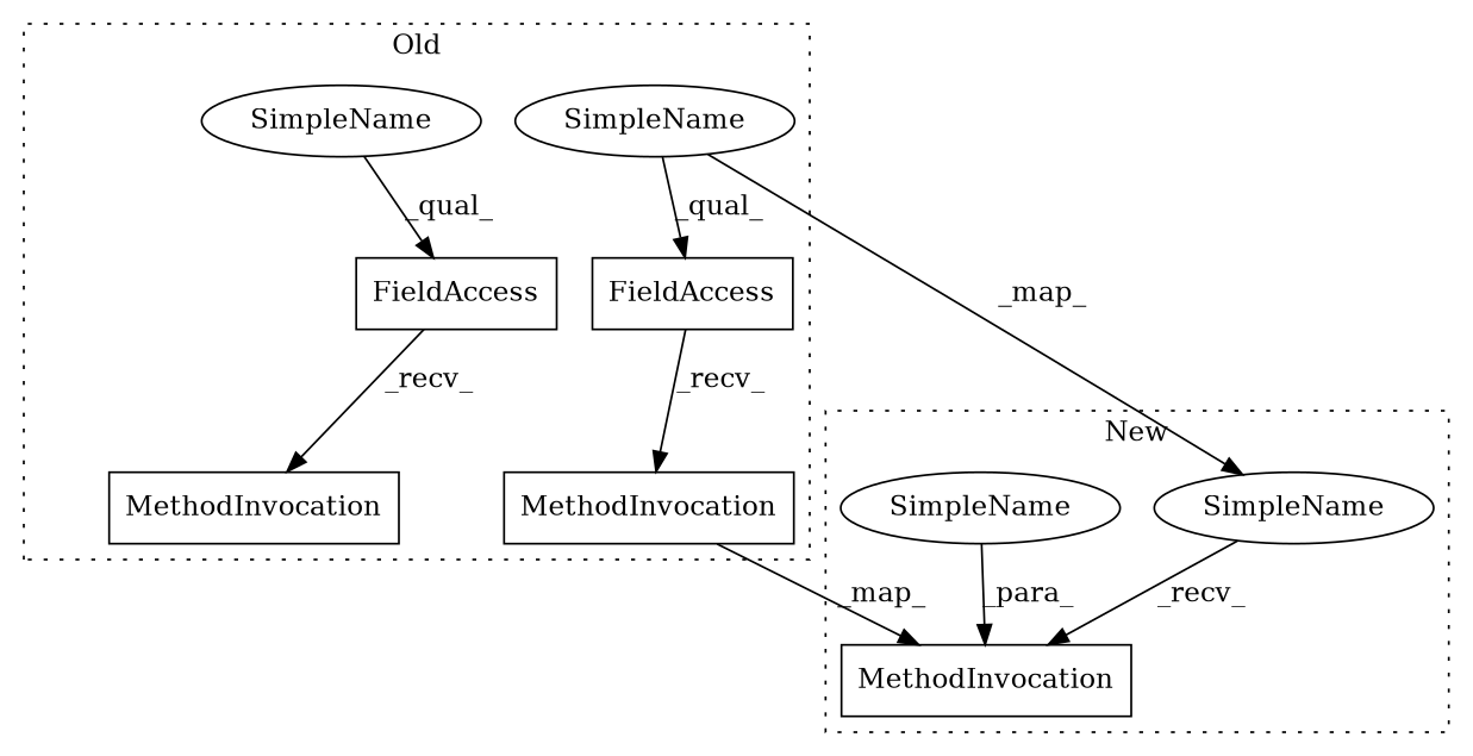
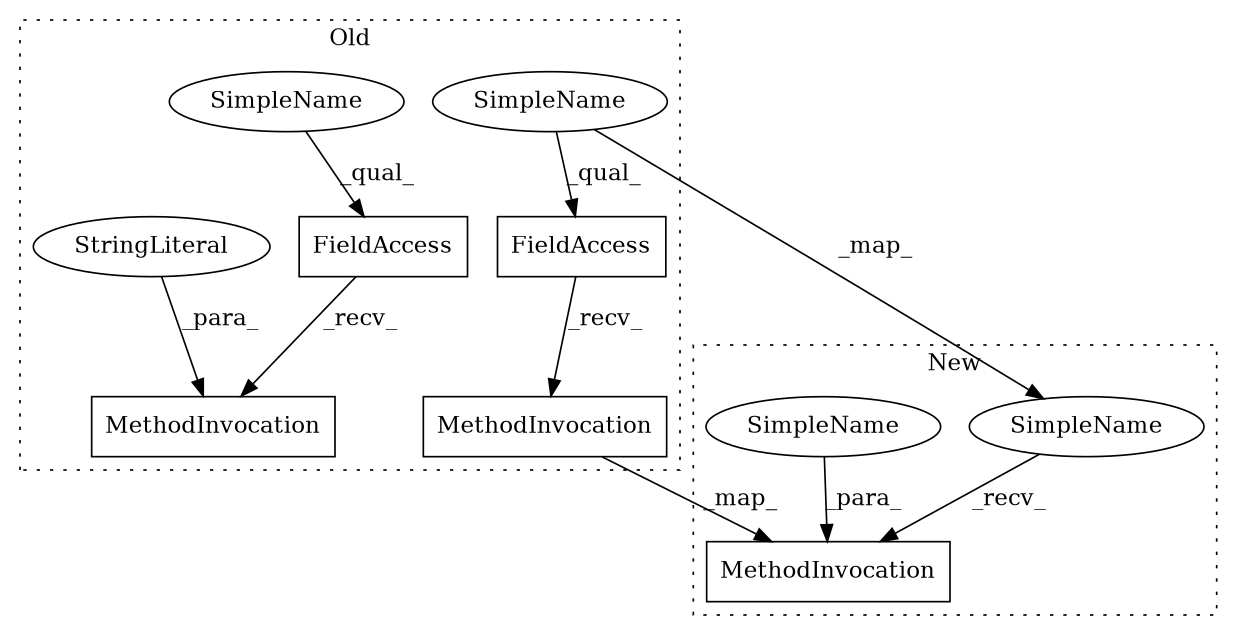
  digraph {
    node [a=42 l=4 s=20777 shape=box]
    n1 [a=22 l=11 label=FieldAccess]
    n2 [a=22 l=11 label=FieldAccess s=20860]
    n3 [a=32 l="6,1" label=MethodInvocation s="20789,20844"]
    n4 [a=32 l="4,1" label=MethodInvocation s="20872,20934"]
    n5 [label=SimpleName s=20860 shape=ellipse]
    n6 [label=SimpleName shape=ellipse]
+   n7 [a=45 l=6 label=StringLiteral s=20928 shape=ellipse]
    n8 [a=32 l="11,1" label=MethodInvocation s="20668,20782"]
    n9 [label=SimpleName s=20663 shape=ellipse]
    n10 [label=SimpleName shape=ellipse l="" s=""]
    subgraph cluster_1 {
      label=Old
      style=dotted
      n1
      n2
      n3
      n4
      n5
      n6
+     n7
    }
    subgraph cluster_2 {
      label=New
      style=dotted
      n8
      n9
      n10
    }
    n1 -> n3 [label=_recv_]
    n2 -> n4 [label=_recv_]
    n3 -> n8 [label=_map_]
    n5 -> n2 [label=_qual_]
    n6 -> n1 [label=_qual_]
    n6 -> n9 [label=_map_]
+   n7 -> n4 [label=_para_]
    n9 -> n8 [label=_recv_]
    n10 -> n8 [label=_para_]
  }
